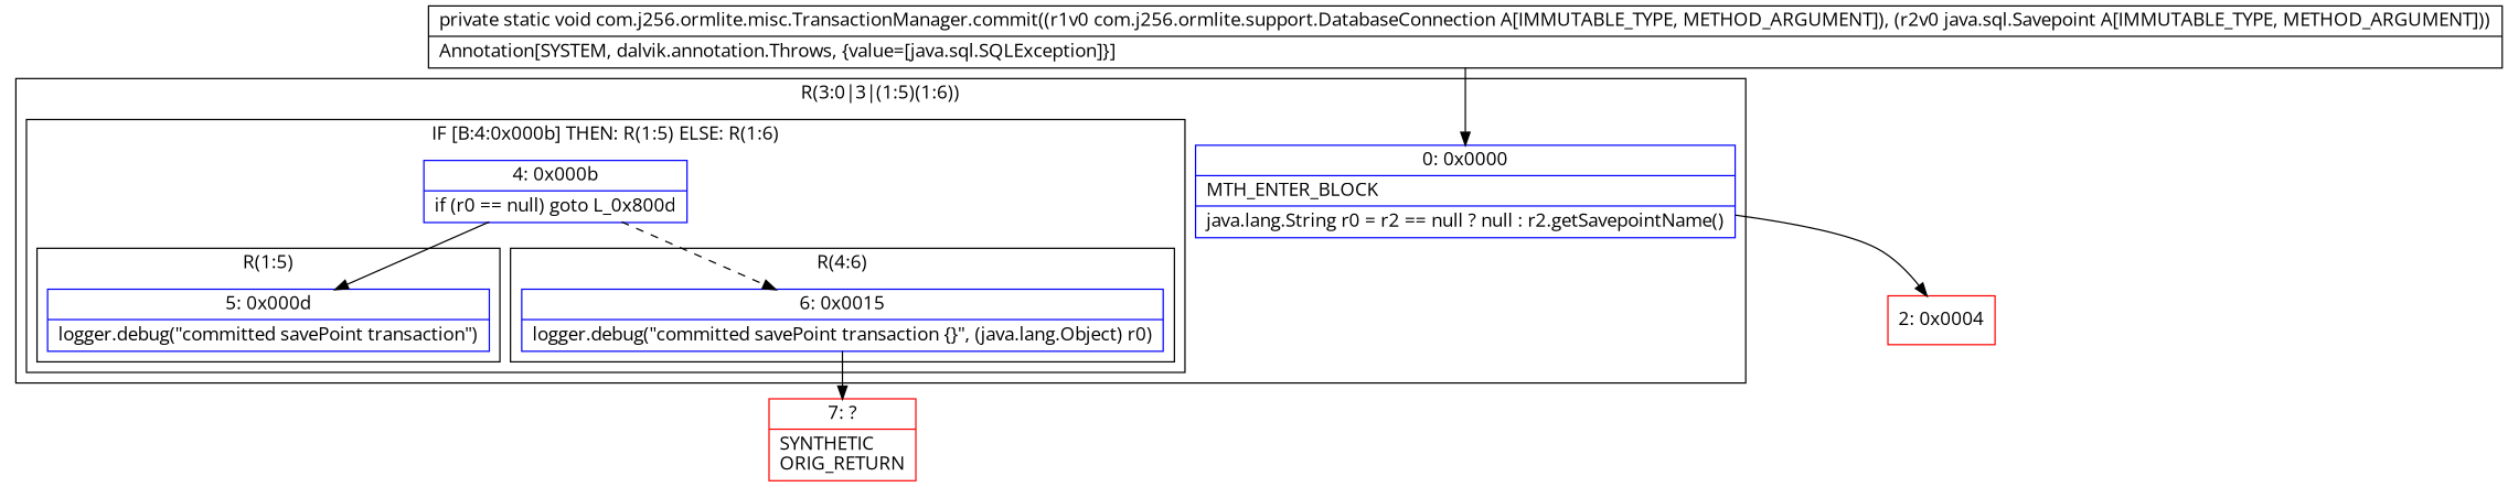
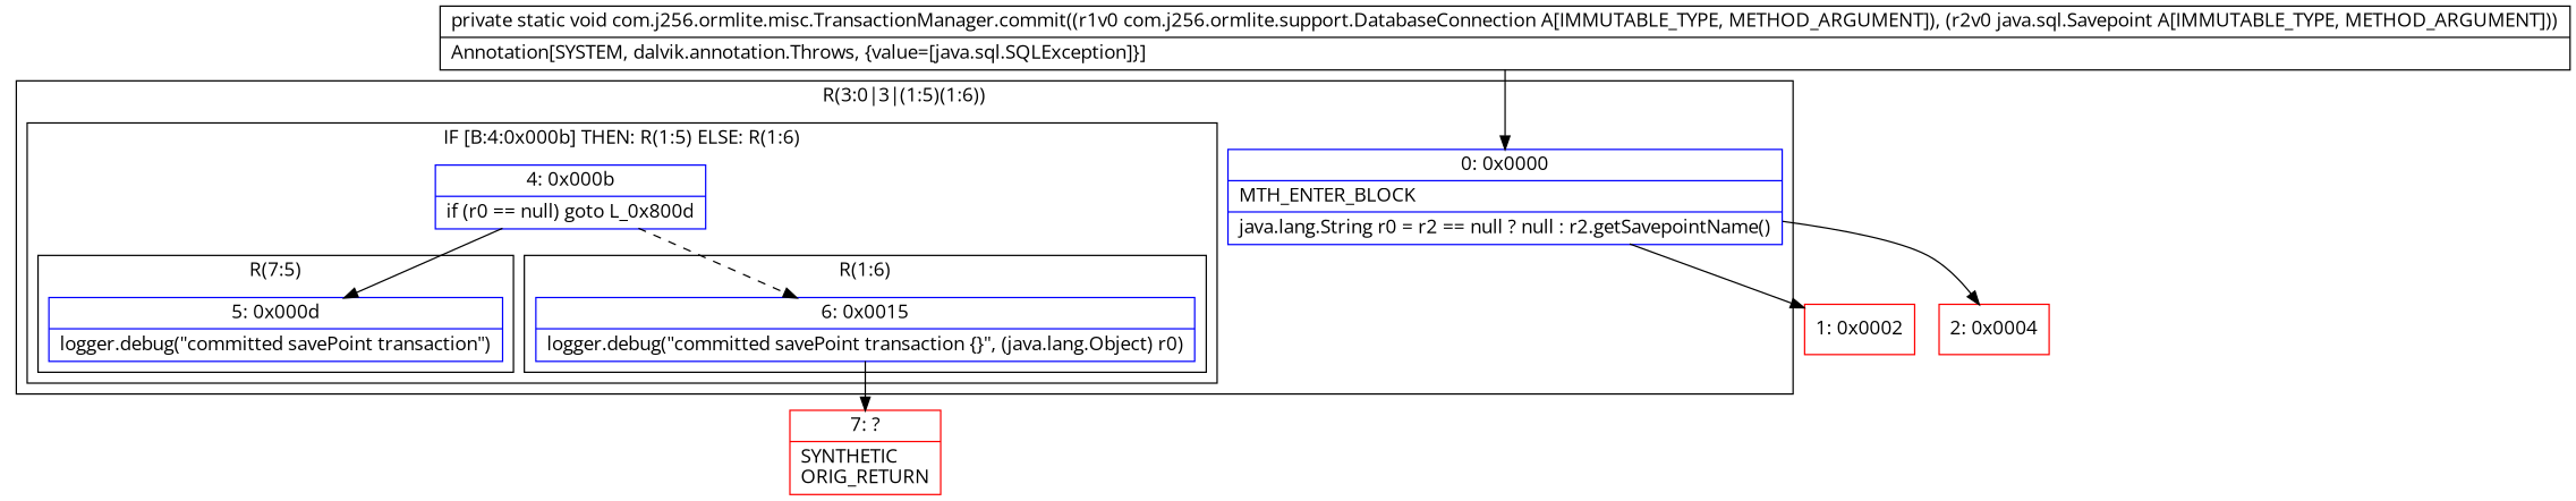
  digraph {
    fontname="Open Sans"
    node [color=blue fontname="Open Sans" shape=record]
    edge [fontname="Open Sans"]
    n1 [label="{5\:\ 0x000d|logger.debug(\"committed savePoint transaction\")\l}"]
    n2 [label="{6\:\ 0x0015|logger.debug(\"committed savePoint transaction \{\}\", (java.lang.Object) r0)\l}"]
    n3 [label="{4\:\ 0x000b|if (r0 == null) goto L_0x800d\l}"]
    n4 [label="{0\:\ 0x0000|MTH_ENTER_BLOCK\l|java.lang.String r0 = r2 == null ? null : r2.getSavepointName()\l}"]
    n5 [color=red label="{7\:\ ?|SYNTHETIC\lORIG_RETURN\l}"]
+   n6 [color=red label="{1\:\ 0x0002}"]
    n7 [color=red label="{2\:\ 0x0004}"]
    n8 [label="{private static void com.j256.ormlite.misc.TransactionManager.commit((r1v0 com.j256.ormlite.support.DatabaseConnection A[IMMUTABLE_TYPE, METHOD_ARGUMENT]), (r2v0 java.sql.Savepoint A[IMMUTABLE_TYPE, METHOD_ARGUMENT]))  | Annotation[SYSTEM, dalvik.annotation.Throws, \{value=[java.sql.SQLException]\}]\l}" color=""]
    subgraph cluster_1 {
      label="R(3:0|3|(1:5)(1:6))"
      n4
      subgraph cluster_2 {
        label="IF [B:4:0x000b] THEN: R(1:5) ELSE: R(1:6)"
        n3
        subgraph cluster_3 {
-         label="R(1:5)"
+         label="R(7:5)"
          n1
        }
        subgraph cluster_4 {
-         label="R(4:6)"
+         label="R(1:6)"
          n2
        }
      }
    }
    n2 -> n5
    n3 -> n1
    n3 -> n2 [style=dashed]
+   n4 -> n6
    n4 -> n7
    n8 -> n4
  }
